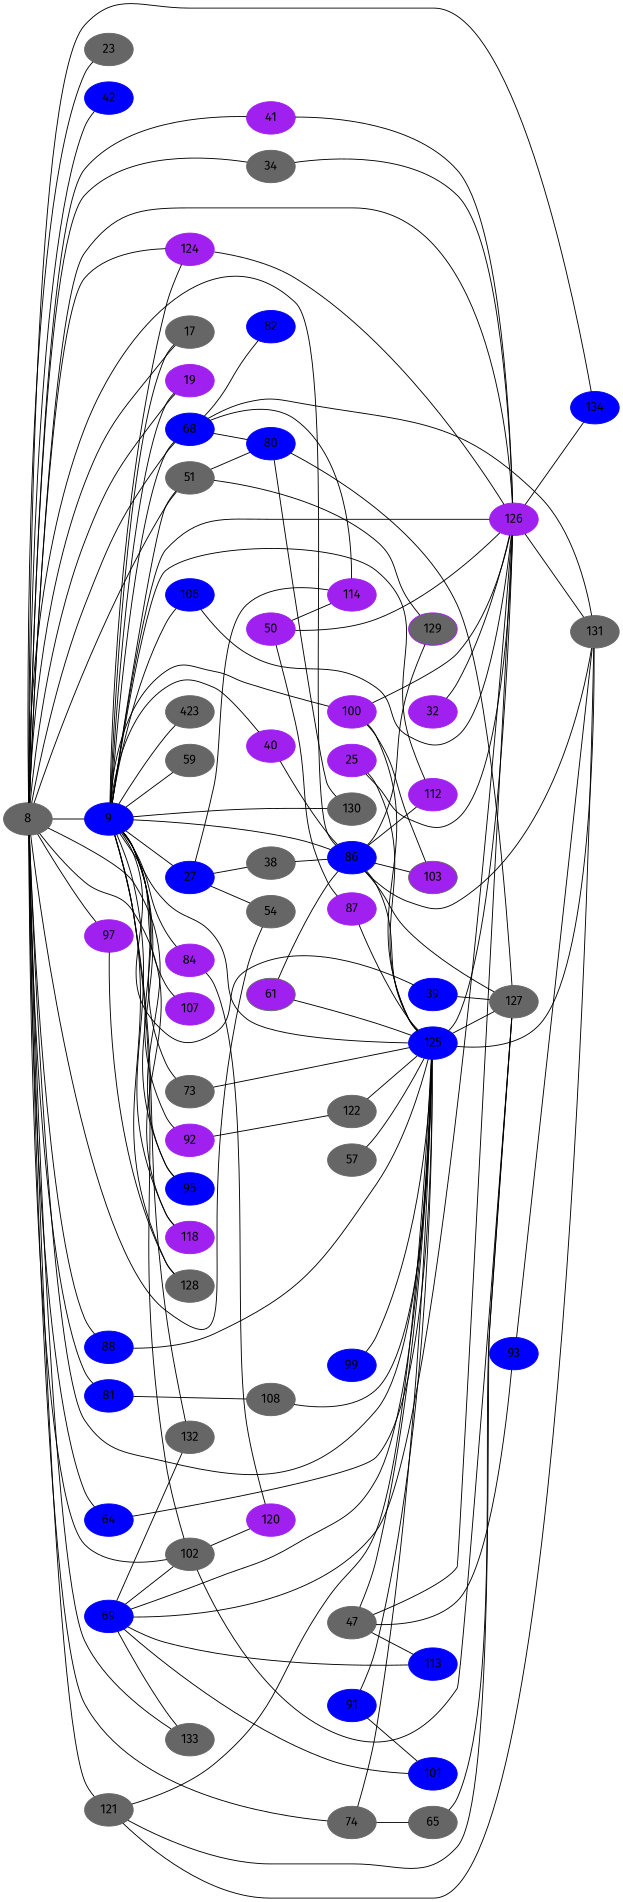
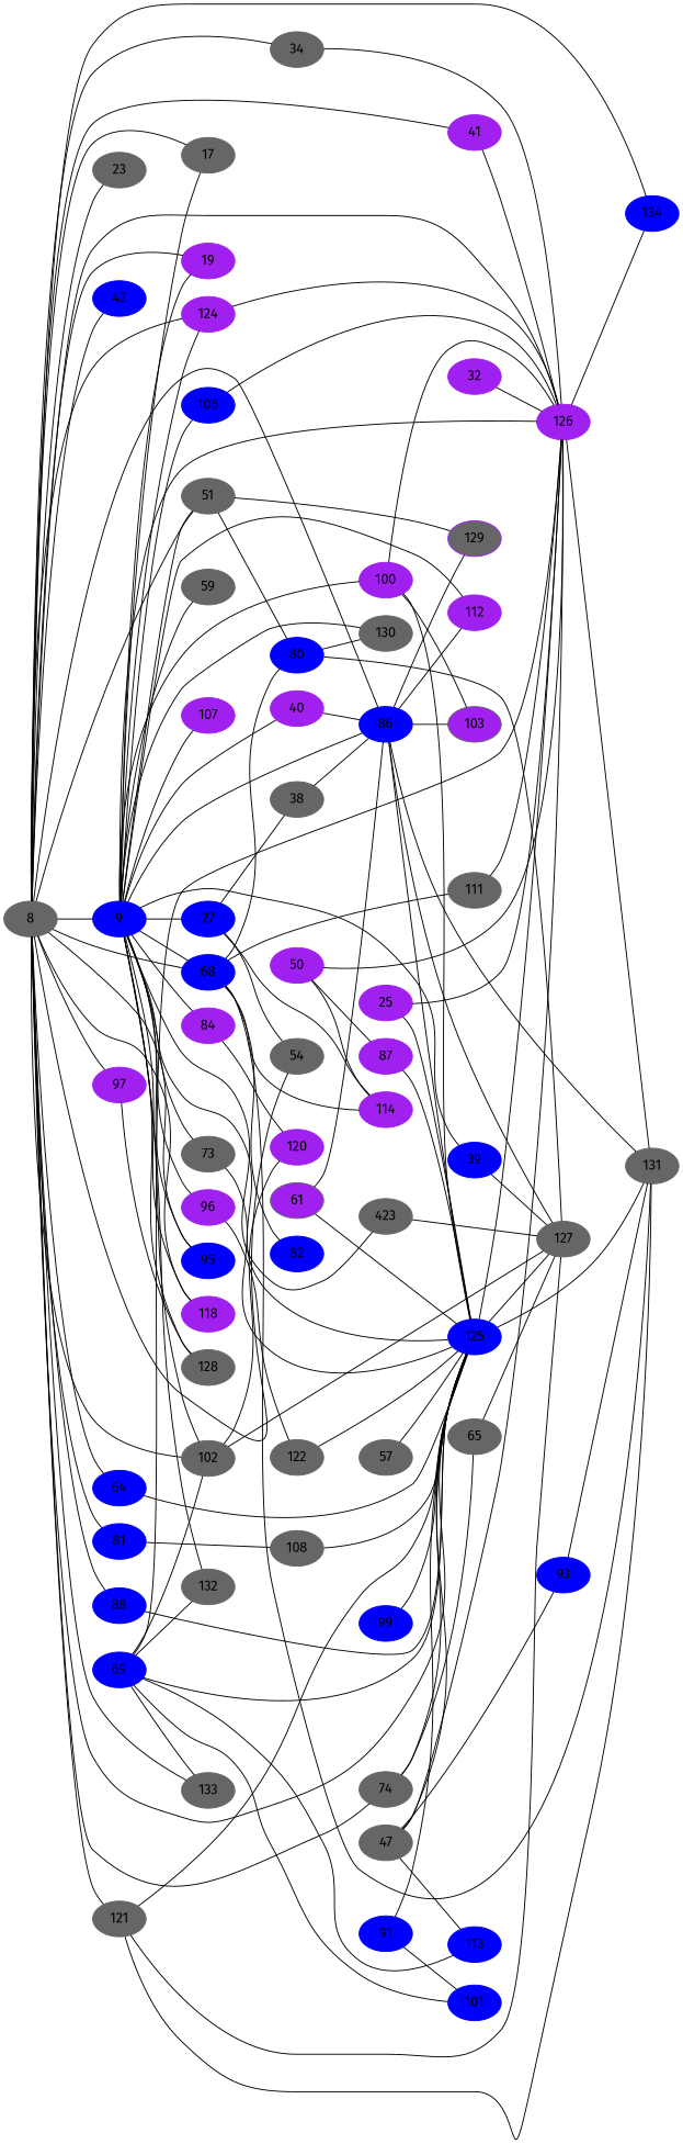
  graph {
    fontname="Fira Sans"
    rankdir=LR
    node [color=gray40 fontname="Fira Sans" style=filled]
    edge [fontname="Fira Sans"]
    8 [super="+6"]
    9 [color=blue super="+4+7"]
    17
    19 [color=purple]
    23
    34
    41 [color=purple]
    42 [color=blue]
    51 [super="+13+20"]
    54
    64 [color=blue]
    68 [color=blue super="+29+66"]
    74
    81 [color=blue super="+56"]
    86 [color=blue super="+79+22+44"]
    88 [color=blue]
    95 [color=blue]
    97 [color=purple]
    102 [super="+11"]
    118 [color=purple super="+21+85"]
    121 [super="+109+104+12+36"]
    124 [color=purple super="+75+117"]
    125 [color=blue super="+14+116+33+45+83"]
    126 [color=purple super="+119"]
    133 [super="+63"]
    134 [color=blue]
    27 [color=blue]
    39 [color=blue]
    40 [color=purple]
    59
    73 [super="+53"]
    84 [color=purple]
-   92 [color=purple]
+   92 [color=purple label=96]
    100 [color=purple super="+77"]
    106 [color=blue super="+90"]
    107 [color=purple]
    112 [color=purple]
    n38 [label=423]
    128
    130
    132
    80 [color=blue super="+76"]
    129 [color=purple fillcolor=gray40]
    127 [super="+78+115+58"]
    65
    114 [color=purple super="+72"]
    82 [color=blue]
+   111
    131 [super="+105+94"]
    108
    103 [fillcolor=purple]
    120 [color=purple]
    38
    122
    25 [color=purple]
    32 [color=purple]
    47 [super="+28"]
    93 [color=blue]
    113 [color=blue]
    50 [color=purple super="+16"]
    87 [color=purple]
    57
    61 [fillcolor=purple]
    69 [color=blue super="+48"]
    101 [color=blue]
    91 [color=blue super="+55"]
    99 [color=blue]
    8 -- 9 [weight=8]
    8 -- 17
    8 -- 19
    8 -- 23
    8 -- 34
    8 -- 41
    8 -- 42 [weight=2]
    8 -- 51 [weight=2]
    8 -- 54
    8 -- 64
    8 -- 68 [weight=2]
    8 -- 74
    8 -- 81 [weight=3]
    8 -- 86 [weight=4]
    8 -- 88
    8 -- 95
    8 -- 97 [weight=2]
    8 -- 102 [weight=2]
    8 -- 118
    8 -- 121 [weight=5]
    8 -- 124 [weight=3]
    8 -- 125 [weight=7]
    8 -- 126 [weight=6]
    8 -- 133 [weight=2]
    8 -- 134
    9 -- 17
    9 -- 19
    9 -- 51
    9 -- 68 [weight=2]
    9 -- 86
    9 -- 95
    9 -- 102
    9 -- 118
    9 -- 124
    9 -- 125 [weight=11]
    9 -- 126 [weight=14]
    9 -- 27 [weight=2]
    9 -- 39
    9 -- 40
    9 -- 59 [weight=2]
    9 -- 73 [weight=2]
    9 -- 84 [weight=2]
    9 -- 92 [weight=2]
    9 -- 100
    9 -- 106 [weight=2]
    9 -- 107 [weight=2]
    9 -- 112
    9 -- n38
    9 -- 128
    9 -- 130
    9 -- 132
    34 -- 126
    41 -- 126
    51 -- 80
    51 -- 129
    64 -- 125
    68 -- 80
    68 -- 114
    68 -- 82
+   68 -- 111
    68 -- 131
    74 -- 125
    74 -- 65
    81 -- 108
    86 -- 125
    86 -- 112
    86 -- 129
    86 -- 127
    86 -- 131
    86 -- 103
    88 -- 125
    97 -- 128
    102 -- 127
    102 -- 120
    121 -- 125
    121 -- 127 [weight=2]
    121 -- 131
    124 -- 126
    125 -- 126 [weight=6]
    125 -- 127
    125 -- 131
    126 -- 134
    126 -- 131 [weight=3]
    27 -- 54
    27 -- 114
    27 -- 38
    39 -- 127
    40 -- 86
    73 -- 125
    84 -- 120
    92 -- 122
    100 -- 125
    100 -- 126 [weight=2]
    100 -- 103
    106 -- 126
+   n38 -- 127
    80 -- 130
    80 -- 127 [weight=2]
    65 -- 127
+   111 -- 126
    108 -- 125
    38 -- 86
    122 -- 125
    25 -- 125
    25 -- 126
    32 -- 126
    47 -- 125
    47 -- 126 [weight=2]
    47 -- 93
    47 -- 113
    93 -- 131
    50 -- 126 [weight=3]
    50 -- 114
    50 -- 87
    87 -- 125
    57 -- 125
    61 -- 86
    61 -- 125 [weight=2]
    69 -- 102
    69 -- 125 [weight=2]
    69 -- 126
    69 -- 133
    69 -- 132
    69 -- 113
    69 -- 101
    91 -- 125 [weight=3]
    91 -- 101
    99 -- 125
  }
